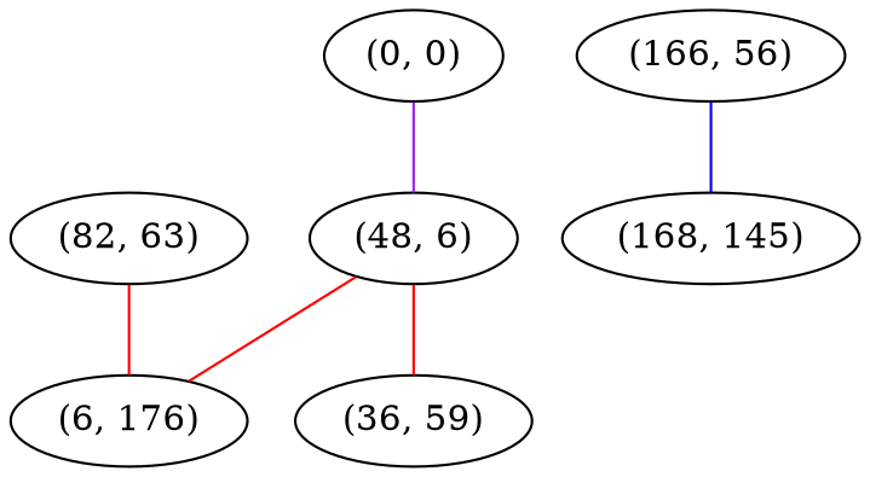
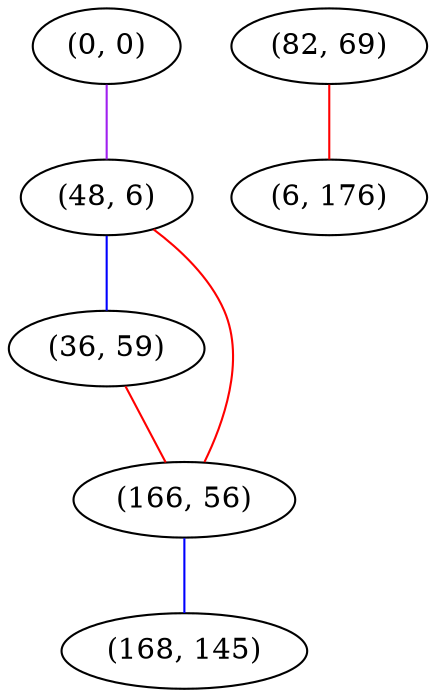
  graph {
    edge [color=red weight=1]
    n1 [label="(48, 6)"]
    "(0, 0)"
    n3 [label="(6, 176)"]
    "(36, 59)"
-   "(82, 69)" [label="(82, 63)"]
+   "(82, 69)"
    "(166, 56)"
    "(168, 145)"
-   n1 -- n3
-   n1 -- "(36, 59)" [weight=3]
+   n1 -- "(166, 56)"
+   n1 -- "(36, 59)" [color=blue weight=3]
    "(0, 0)" -- n1 [color=purple weight=4]
+   "(36, 59)" -- "(166, 56)"
    "(82, 69)" -- n3
    "(166, 56)" -- "(168, 145)" [color=blue weight=3]
  }
